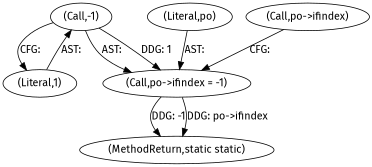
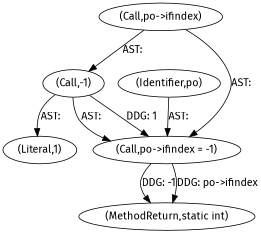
  digraph {
    fontname="Fira Sans"
    node [fontname="Fira Sans"]
    edge [fontname="Fira Sans"]
    n1 [label="(Call,po->ifindex = -1)"]
-   n2 [label="(MethodReturn,static static)"]
+   n2 [label="(MethodReturn,static int)"]
    n3 [label="(Call,-1)"]
    n4 [label="(Literal,1)"]
-   n5 [label="(Literal,po)"]
+   n5 [label="(Identifier,po)"]
    n6 [label="(Call,po->ifindex)"]
    n1 -> n2 [label="DDG: -1"]
    n1 -> n2 [label="DDG: po->ifindex"]
    n3 -> n1 [label="AST: "]
    n3 -> n1 [label="DDG: 1"]
-   n3 -> n4 [label="CFG: "]
-   n4 -> n3 [label="AST: "]
+   n3 -> n4 [label="AST: "]
+   n6 -> n3 [label="AST: "]
    n5 -> n1 [label="AST: "]
-   n6 -> n1 [label="CFG: "]
+   n6 -> n1 [label="AST: "]
  }
